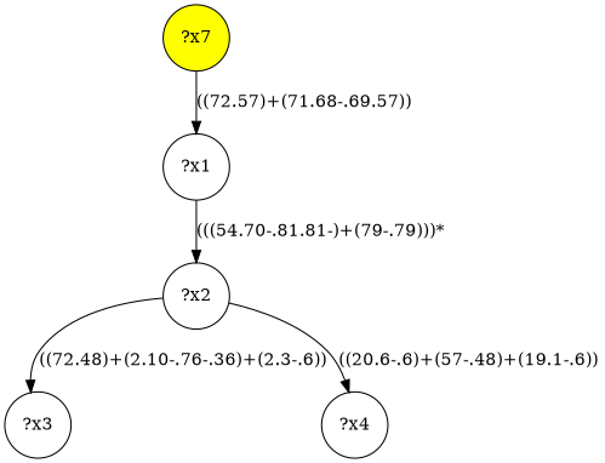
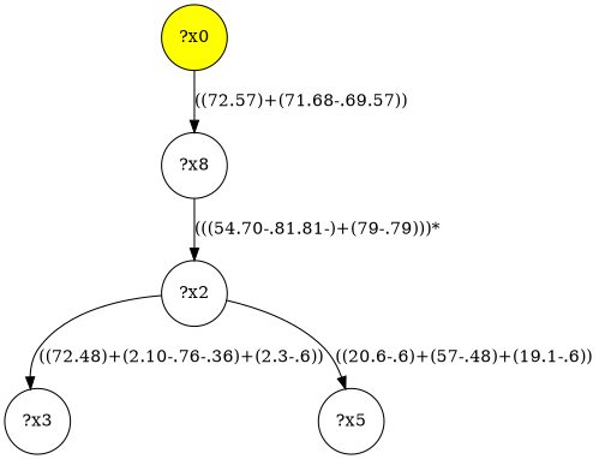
  digraph {
    node [shape=circle]
-   n1 [fillcolor=yellow label="?x7" style="filled,"]
-   n2 [label="?x1"]
+   n1 [fillcolor=yellow label="?x0" style="filled,"]
+   n2 [label="?x8"]
    n3 [label="?x2"]
    n4 [label="?x3"]
-   n5 [label="?x4"]
+   n5 [label="?x5"]
    n1 -> n2 [label="((72.57)+(71.68-.69.57))"]
    n2 -> n3 [label="(((54.70-.81.81-)+(79-.79)))*"]
    n3 -> n4 [label="((72.48)+(2.10-.76-.36)+(2.3-.6))"]
    n3 -> n5 [label="((20.6-.6)+(57-.48)+(19.1-.6))"]
  }
